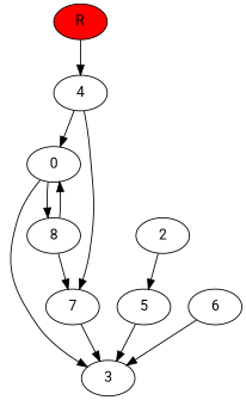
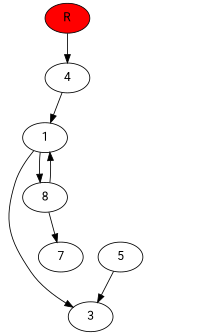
  digraph {
    fontname=Roboto
    node [fontname=Roboto]
    edge [fontname=Roboto]
-   1 [label=0]
+   1
    3
    8
    7
-   2
    5
    4
-   6
    R [fillcolor="#ff0000" style=filled]
    1 -> 3
    1 -> 8
    8 -> 1
    8 -> 7
-   7 -> 3
-   2 -> 5
    5 -> 3
    4 -> 1
-   4 -> 7
-   6 -> 3
    R -> 4
  }
